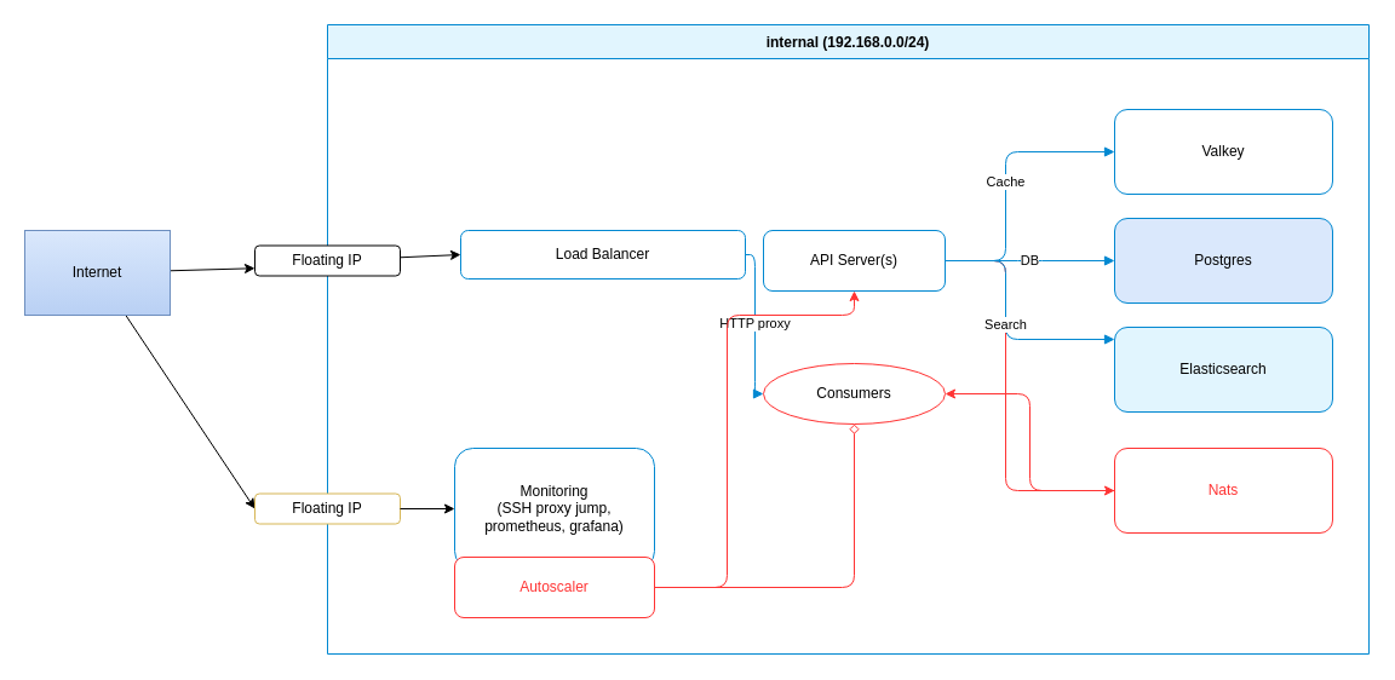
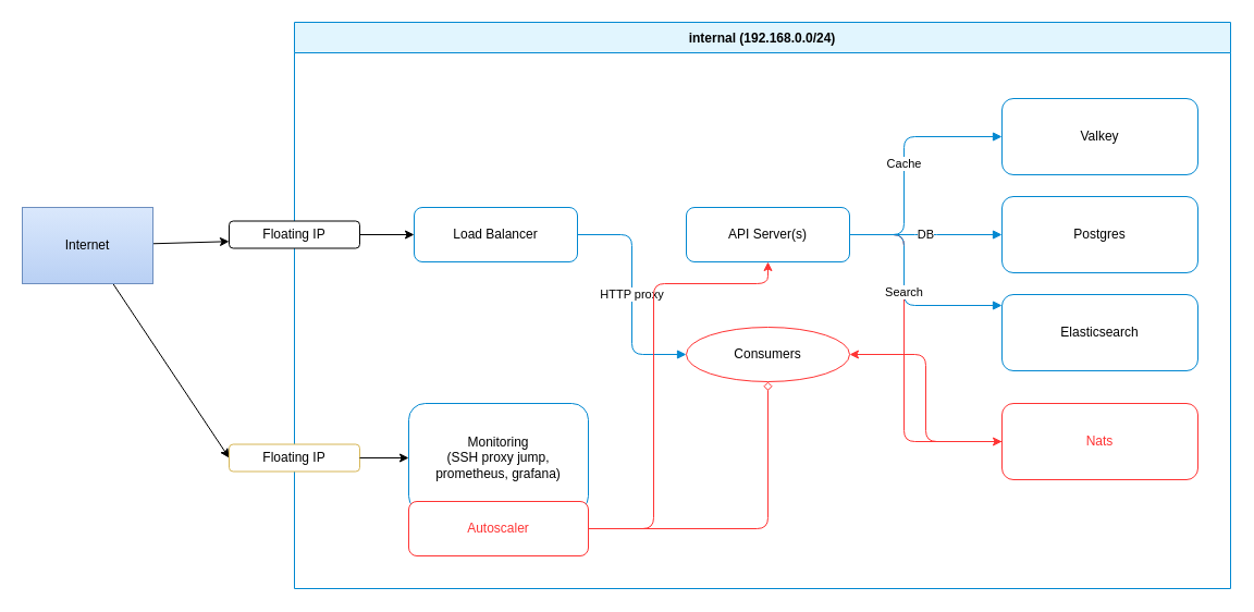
  <mxCell id="0" />
  <mxCell id="1" parent="0" />
  <mxCell id="2" style="edgeStyle=none;html=1;entryX=0;entryY=0.75;entryDx=0;entryDy=0;" parent="1" source="4" target="18" edge="1"><mxGeometry relative="1" as="geometry" /></mxCell>
  <mxCell id="3" style="edgeStyle=none;html=1;entryX=0;entryY=0.5;entryDx=0;entryDy=0;" parent="1" source="4" target="19" edge="1"><mxGeometry relative="1" as="geometry" /></mxCell>
  <mxCell id="4" value="Internet" style="whiteSpace=wrap;html=1;fillColor=#dae8fc;strokeColor=#6c8ebf;gradientColor=#b9d0f4;shadow=0;rounded=0;" parent="1" vertex="1"><mxGeometry x="20" y="190" width="120" height="70" as="geometry" /></mxCell>
  <mxCell id="5" value="internal (192.168.0.0/24)" style="swimlane;horizontal=1;startSize=28;rounded=0;fillColor=#e1f5fe;strokeColor=#0288d1;" parent="1" vertex="1"><mxGeometry x="270" y="20" width="860" height="520" as="geometry" /></mxCell>
- <mxCell id="6" value="Load Balancer" style="rounded=1;whiteSpace=wrap;html=1;fillColor=#ffffff;strokeColor=#0288d1;" parent="5" vertex="1"><mxGeometry x="110" y="170" width="235" height="40" as="geometry" /></mxCell>
+ <mxCell id="6" value="Load Balancer" style="rounded=1;whiteSpace=wrap;html=1;fillColor=#ffffff;strokeColor=#0288d1;" parent="5" vertex="1"><mxGeometry x="110" y="170" width="150" height="50" as="geometry" /></mxCell>
  <mxCell id="7" style="edgeStyle=orthogonalEdgeStyle;html=1;entryX=0;entryY=0.5;entryDx=0;entryDy=0;strokeColor=#FF3333;" edge="1" parent="5" source="8" target="22"><mxGeometry relative="1" as="geometry"><Array as="points"><mxPoint x="560" y="195" /><mxPoint x="560" y="385" /></Array></mxGeometry></mxCell>
  <mxCell id="8" value="API Server(s)" style="rounded=1;whiteSpace=wrap;html=1;fillColor=#ffffff;strokeColor=#0288d1;" parent="5" vertex="1"><mxGeometry x="360" y="170" width="150" height="50" as="geometry" /></mxCell>
- <mxCell id="9" value="Postgres" style="rounded=1;whiteSpace=wrap;html=1;fillColor=#dae8fc;strokeColor=#0288d1;" parent="5" vertex="1"><mxGeometry x="650" y="160" width="180" height="70" as="geometry" /></mxCell>
+ <mxCell id="9" value="Postgres" style="rounded=1;whiteSpace=wrap;html=1;fillColor=#ffffff;strokeColor=#0288d1;" parent="5" vertex="1"><mxGeometry x="650" y="160" width="180" height="70" as="geometry" /></mxCell>
  <mxCell id="10" value="Valkey" style="rounded=1;whiteSpace=wrap;html=1;fillColor=#ffffff;strokeColor=#0288d1;" parent="5" vertex="1"><mxGeometry x="650" y="70" width="180" height="70" as="geometry" /></mxCell>
- <mxCell id="11" value="Elasticsearch" style="rounded=1;whiteSpace=wrap;html=1;fillColor=#e1f5fe;strokeColor=#0288d1;" parent="5" vertex="1"><mxGeometry x="650" y="250" width="180" height="70" as="geometry" /></mxCell>
+ <mxCell id="11" value="Elasticsearch" style="rounded=1;whiteSpace=wrap;html=1;fillColor=#ffffff;strokeColor=#0288d1;" parent="5" vertex="1"><mxGeometry x="650" y="250" width="180" height="70" as="geometry" /></mxCell>
  <mxCell id="12" value="Monitoring&lt;br&gt;(SSH proxy jump, prometheus, grafana)" style="rounded=1;whiteSpace=wrap;html=1;fillColor=#ffffff;strokeColor=#0288d1;" parent="5" vertex="1"><mxGeometry x="105" y="350" width="165" height="100" as="geometry" /></mxCell>
  <mxCell id="13" value="HTTP proxy" style="edgeStyle=elbowEdgeStyle;endArrow=block;html=1;strokeColor=#0288d1;" parent="5" source="6" target="23" edge="1"><mxGeometry relative="1" as="geometry" /></mxCell>
  <mxCell id="14" value="DB" style="edgeStyle=elbowEdgeStyle;endArrow=block;html=1;strokeColor=#0288d1;" parent="5" source="8" target="9" edge="1"><mxGeometry relative="1" as="geometry" /></mxCell>
  <mxCell id="15" value="Cache" style="edgeStyle=elbowEdgeStyle;endArrow=block;html=1;strokeColor=#0288d1;" parent="5" source="8" target="10" edge="1"><mxGeometry relative="1" as="geometry"><Array as="points"><mxPoint x="560" y="195" /></Array></mxGeometry></mxCell>
  <mxCell id="16" value="Search" style="edgeStyle=elbowEdgeStyle;endArrow=block;html=1;strokeColor=#0288d1;" parent="5" source="8" target="11" edge="1"><mxGeometry relative="1" as="geometry"><Array as="points"><mxPoint x="560" y="260" /></Array></mxGeometry></mxCell>
  <mxCell id="17" style="edgeStyle=none;html=1;entryX=0;entryY=0.5;entryDx=0;entryDy=0;" parent="5" source="18" target="6" edge="1"><mxGeometry relative="1" as="geometry" /></mxCell>
  <mxCell id="18" value="Floating IP" style="rounded=1;whiteSpace=wrap;html=1;" parent="5" vertex="1"><mxGeometry x="-60" y="182.5" width="120" height="25" as="geometry" /></mxCell>
  <mxCell id="19" value="Floating IP" style="rounded=1;whiteSpace=wrap;html=1;fillColor=#ffffff;strokeColor=#d6b656;" parent="5" vertex="1"><mxGeometry x="-60" y="387.5" width="120" height="25" as="geometry" /></mxCell>
  <mxCell id="20" style="edgeStyle=none;html=1;entryX=0;entryY=0.5;entryDx=0;entryDy=0;" parent="5" source="19" target="12" edge="1"><mxGeometry relative="1" as="geometry" /></mxCell>
  <mxCell id="21" style="edgeStyle=orthogonalEdgeStyle;html=1;entryX=1;entryY=0.5;entryDx=0;entryDy=0;strokeColor=#FF3333;" edge="1" parent="5" source="22" target="23"><mxGeometry relative="1" as="geometry"><mxPoint x="520" y="310" as="targetPoint" /></mxGeometry></mxCell>
  <mxCell id="22" value="&lt;font style=&quot;color: rgb(255, 51, 51);&quot;&gt;Nats&lt;/font&gt;" style="rounded=1;whiteSpace=wrap;html=1;fillColor=#ffffff;strokeColor=#FF3333;" vertex="1" parent="5"><mxGeometry x="650" y="350" width="180" height="70" as="geometry" /></mxCell>
  <mxCell id="23" value="Consumers" style="ellipse;whiteSpace=wrap;html=1;fillColor=#ffffff;strokeColor=#FF3333;" vertex="1" parent="5"><mxGeometry x="360" y="280" width="150" height="50" as="geometry" /></mxCell>
  <mxCell id="24" style="edgeStyle=orthogonalEdgeStyle;html=1;entryX=0.5;entryY=1;entryDx=0;entryDy=0;strokeColor=#FF3333;" edge="1" parent="5" source="26" target="8"><mxGeometry relative="1" as="geometry"><Array as="points"><mxPoint x="330" y="465" /><mxPoint x="330" y="240" /><mxPoint x="435" y="240" /></Array></mxGeometry></mxCell>
  <mxCell id="25" style="edgeStyle=orthogonalEdgeStyle;html=1;entryX=0.5;entryY=1;entryDx=0;entryDy=0;endArrow=diamond;endFill=0;strokeColor=#FF3333;" edge="1" parent="5" source="26" target="23"><mxGeometry relative="1" as="geometry" /></mxCell>
  <mxCell id="26" value="&lt;font style=&quot;color: rgb(255, 51, 51);&quot;&gt;Autoscaler&lt;/font&gt;" style="rounded=1;whiteSpace=wrap;html=1;fillColor=#ffffff;strokeColor=#FF3333;" vertex="1" parent="5"><mxGeometry x="105" y="440" width="165" height="50" as="geometry" /></mxCell>
